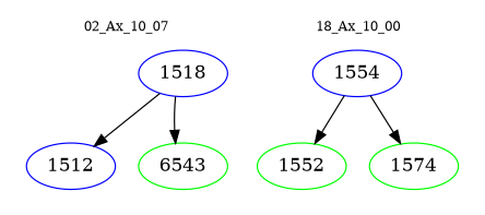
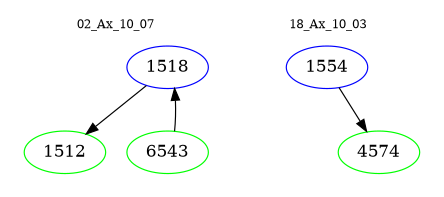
  digraph {
    node [color=green]
    edge [color=black]
    n1 [color=blue label=1518]
-   n2 [color=blue label=1512]
+   n2 [label=1512]
    n3 [label=6543]
    n4 [color=blue label=1554]
-   n5 [label=1552]
-   n6 [label=1574]
+   n6 [label=4574]
    subgraph cluster_1 {
      color=white
      fontsize=10
      label="02_Ax_10_07"
      n1
      n2
      n3
    }
    subgraph cluster_2 {
      color=white
      fontsize=10
-     label="18_Ax_10_00"
+     label="18_Ax_10_03"
      n4
-     n5
      n6
    }
    n1 -> n2
-   n1 -> n3
-   n4 -> n5
+   n3 -> n1
    n4 -> n6
  }
